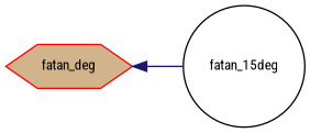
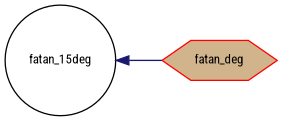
  digraph {
    rankdir=LR
    fontname="Roboto Condensed"
    node [fontname="Roboto Condensed" fontsize=10 style=filled]
    n1 [color=black fillcolor=white fontcolor=black height=0.2 label=fatan_15deg shape=circle width=0.4]
    n2 [color=red fillcolor=tan height=0.2 label=fatan_deg shape=hexagon width=0.4]
-   n2 -> n1 [color=midnightblue dir=back fontname="Roboto Condensed" fontsize=10 labelfontname=Helvetica labelfontsize=10 style=solid]
+   n1 -> n2 [color=midnightblue dir=back fontname="Roboto Condensed" fontsize=10 labelfontname=Helvetica labelfontsize=10 style=solid]
  }
